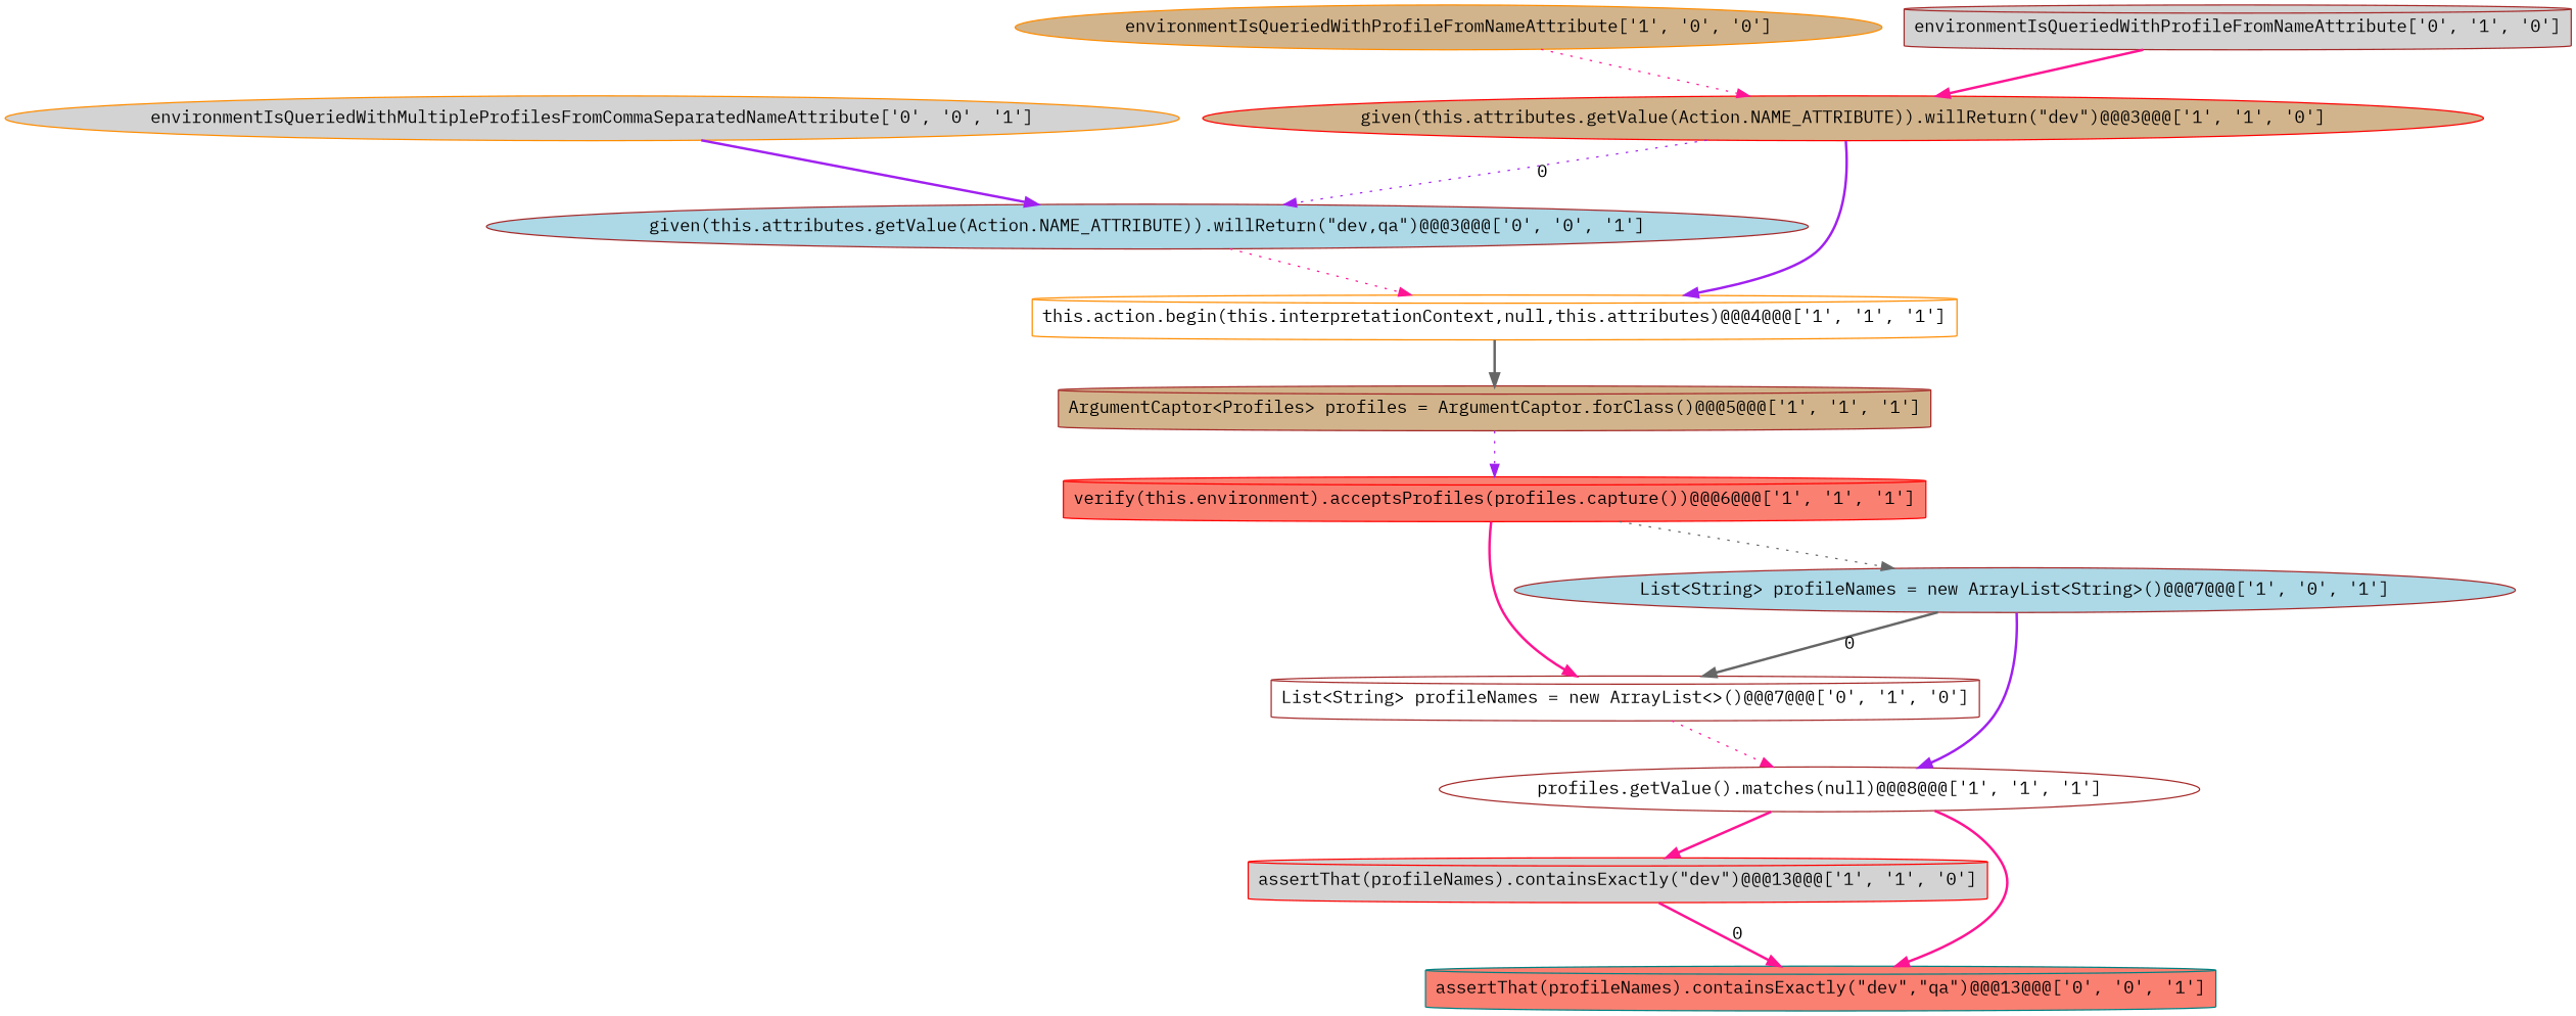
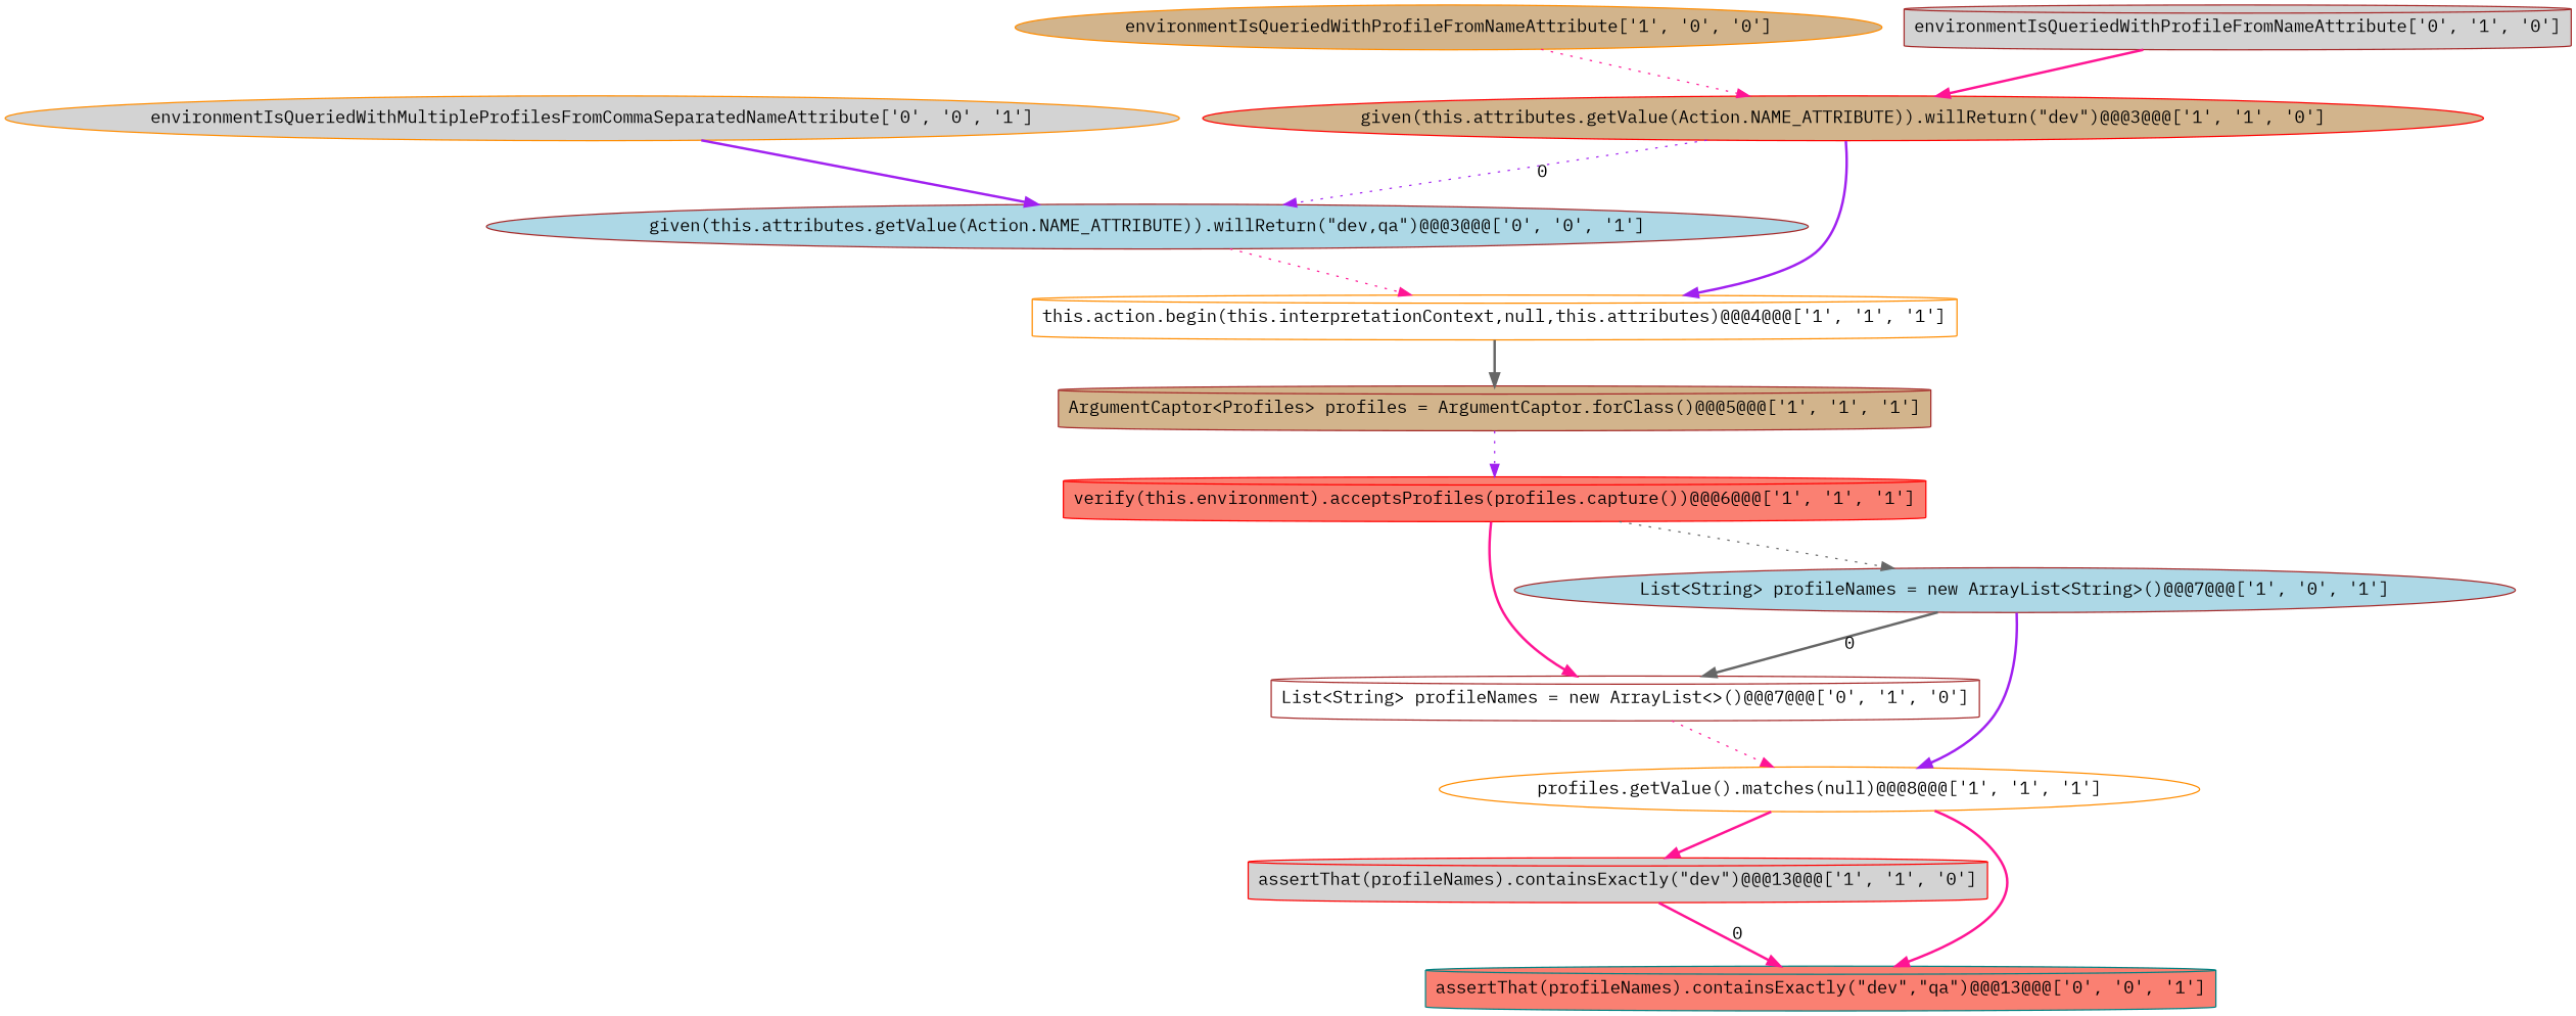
  digraph {
    fontname="IBM Plex Mono"
    node [fillcolor=lightgrey shape=cylinder style=filled color=brown fontname="IBM Plex Mono"]
    edge [style=bold color=deeppink fontname="IBM Plex Mono"]
    n1 [label="assertThat(profileNames).containsExactly(\"dev\")@@@13@@@['1', '1', '0']" color=red]
    n2 [fillcolor=salmon label="assertThat(profileNames).containsExactly(\"dev\",\"qa\")@@@13@@@['0', '0', '1']" color=teal]
    n3 [label="environmentIsQueriedWithMultipleProfilesFromCommaSeparatedNameAttribute['0', '0', '1']" shape=ellipse color=darkorange]
    n4 [fillcolor=lightblue label="given(this.attributes.getValue(Action.NAME_ATTRIBUTE)).willReturn(\"dev,qa\")@@@3@@@['0', '0', '1']" shape=ellipse]
    n5 [fillcolor=tan label="given(this.attributes.getValue(Action.NAME_ATTRIBUTE)).willReturn(\"dev\")@@@3@@@['1', '1', '0']" shape=ellipse color=red]
    n6 [fillcolor=white label="this.action.begin(this.interpretationContext,null,this.attributes)@@@4@@@['1', '1', '1']" color=darkorange]
    n7 [fillcolor=tan label="environmentIsQueriedWithProfileFromNameAttribute['1', '0', '0']" shape=ellipse color=darkorange]
    n8 [fillcolor=tan label="ArgumentCaptor<Profiles> profiles = ArgumentCaptor.forClass()@@@5@@@['1', '1', '1']"]
    n9 [fillcolor=salmon label="verify(this.environment).acceptsProfiles(profiles.capture())@@@6@@@['1', '1', '1']" color=red]
-   n10 [fillcolor=white label="profiles.getValue().matches(null)@@@8@@@['1', '1', '1']" shape=ellipse]
+   n10 [fillcolor=white label="profiles.getValue().matches(null)@@@8@@@['1', '1', '1']" shape=ellipse color=darkorange]
    n11 [fillcolor=white label="List<String> profileNames = new ArrayList<>()@@@7@@@['0', '1', '0']"]
    n12 [fillcolor=lightblue label="List<String> profileNames = new ArrayList<String>()@@@7@@@['1', '0', '1']" shape=ellipse]
    n13 [label="environmentIsQueriedWithProfileFromNameAttribute['0', '1', '0']"]
    n1 -> n2 [label=0]
    n3 -> n4 [color=purple]
    n4 -> n6 [style=dotted]
    n5 -> n4 [label=0 style=dotted color=purple]
    n5 -> n6 [color=purple]
    n6 -> n8 [color=gray40]
    n7 -> n5 [style=dotted]
    n8 -> n9 [style=dotted color=purple]
    n9 -> n11
    n9 -> n12 [style=dotted color=gray40]
    n10 -> n1
    n10 -> n2
    n11 -> n10 [style=dotted]
    n12 -> n10 [color=purple]
    n12 -> n11 [label=0 color=gray40]
    n13 -> n5
  }
